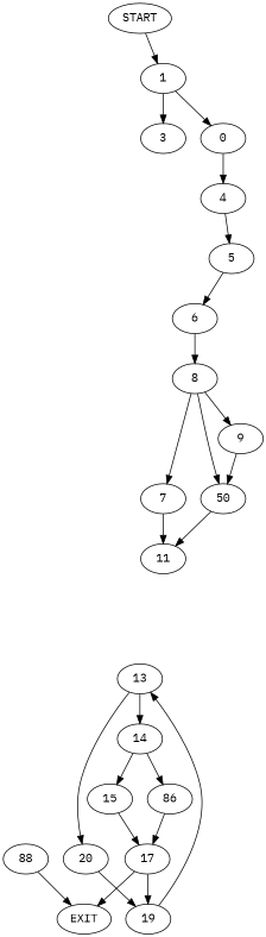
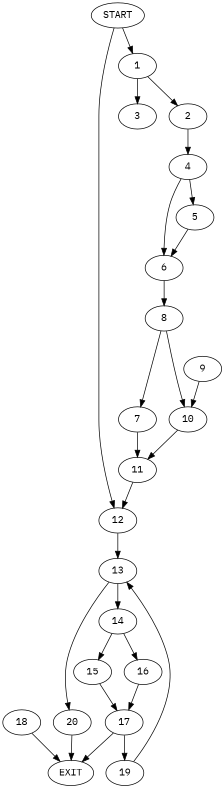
  digraph {
    fontname="IBM Plex Mono"
    node [fontname="IBM Plex Mono"]
    edge [fontname="IBM Plex Mono"]
    n1 [label=START]
    1
-   2 [label=0]
+   12
+   2
    3
    13
    4
    5
    6
    8
    7
    11
    9
-   10 [label=50]
+   10
    14
    20
    15
-   16 [label=86]
+   16
    n19 [label=EXIT]
    17
    19
-   18 [label=88]
+   18
    n1 -> 1
+   n1 -> 12
    1 -> 2
    1 -> 3
+   12 -> 13
    2 -> 4
    13 -> 14
    13 -> 20
    4 -> 5
+   4 -> 6
    5 -> 6
    6 -> 8
    8 -> 7
-   8 -> 9
    8 -> 10
    7 -> 11
+   11 -> 12
    9 -> 10
    10 -> 11
    14 -> 15
    14 -> 16
-   20 -> 19
+   20 -> n19
    15 -> 17
    16 -> 17
    17 -> n19
    17 -> 19
    19 -> 13
    18 -> n19
  }
